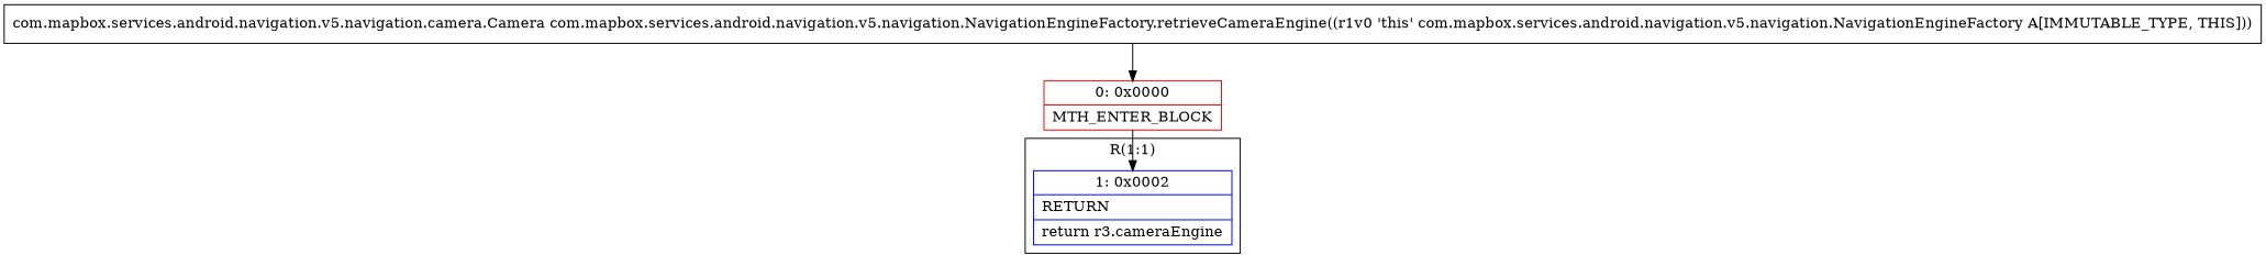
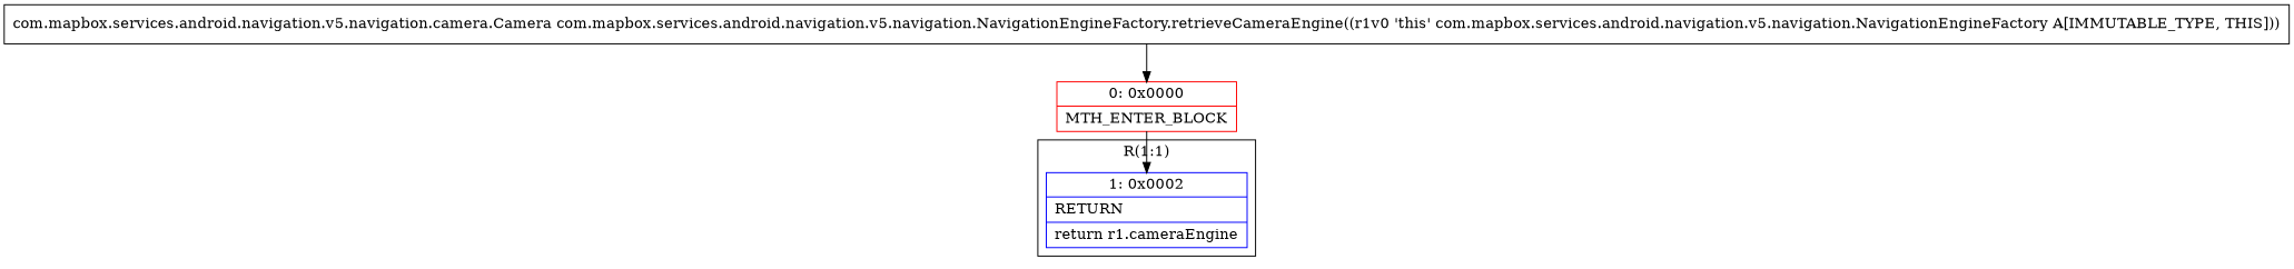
  digraph {
    node [shape=record]
-   n1 [color=blue label="{1\:\ 0x0002|RETURN\l|return r3.cameraEngine\l}"]
+   n1 [color=blue label="{1\:\ 0x0002|RETURN\l|return r1.cameraEngine\l}"]
    n2 [color=red label="{0\:\ 0x0000|MTH_ENTER_BLOCK\l}"]
    n3 [label="{com.mapbox.services.android.navigation.v5.navigation.camera.Camera com.mapbox.services.android.navigation.v5.navigation.NavigationEngineFactory.retrieveCameraEngine((r1v0 'this' com.mapbox.services.android.navigation.v5.navigation.NavigationEngineFactory A[IMMUTABLE_TYPE, THIS])) }"]
    subgraph cluster_1 {
      label="R(1:1)"
      n1
    }
    n2 -> n1
    n3 -> n2
  }
